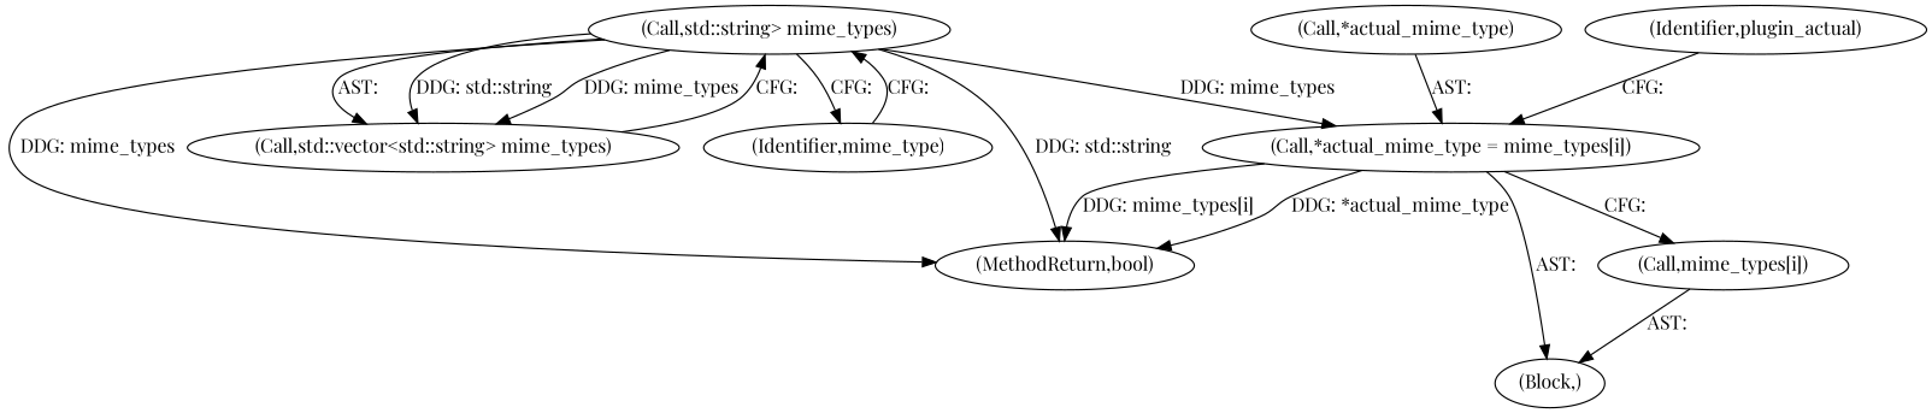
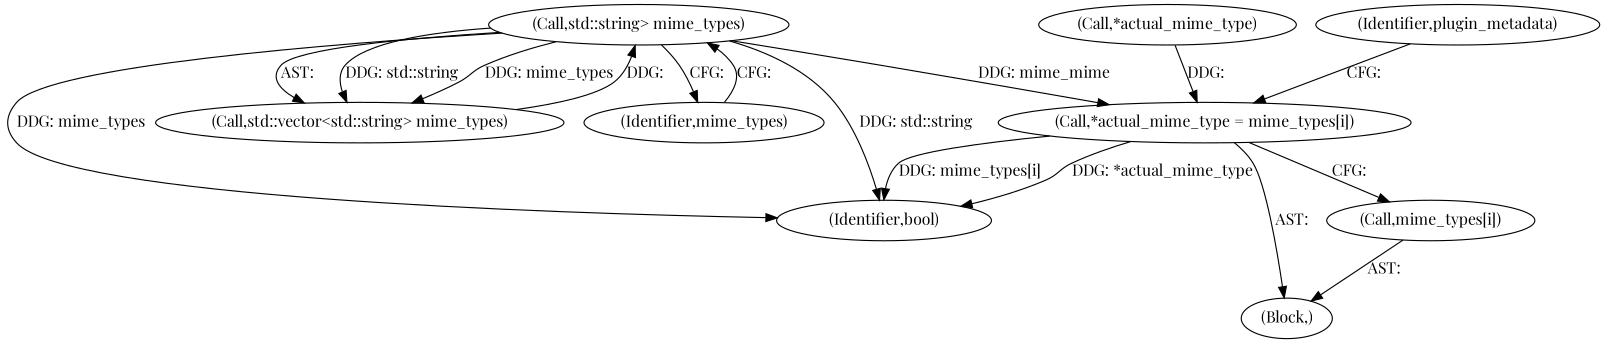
  digraph {
    fontname="Playfair Display"
    node [fontname="Playfair Display"]
    edge [fontname="Playfair Display"]
    n1 [label="(Call,*actual_mime_type = mime_types[i])"]
    n2 [label="(Call,mime_types[i])"]
-   n3 [label="(MethodReturn,bool)"]
+   n3 [label="(Identifier,bool)"]
    n4 [label="(Block,)"]
    n5 [label="(Call,std::string> mime_types)"]
    n6 [label="(Call,std::vector<std::string> mime_types)"]
-   n7 [label="(Identifier,mime_type)"]
+   n7 [label="(Identifier,mime_types)"]
    n8 [label="(Call,*actual_mime_type)"]
-   n9 [label="(Identifier,plugin_actual)"]
+   n9 [label="(Identifier,plugin_metadata)"]
    n1 -> n2 [label="CFG: "]
    n1 -> n3 [label="DDG: *actual_mime_type"]
    n1 -> n3 [label="DDG: mime_types[i]"]
    n1 -> n4 [label="AST: "]
    n2 -> n4 [label="AST: "]
-   n5 -> n1 [label="DDG: mime_types"]
+   n5 -> n1 [label="DDG: mime_mime"]
    n5 -> n3 [label="DDG: std::string"]
    n5 -> n3 [label="DDG: mime_types"]
    n5 -> n6 [label="AST: "]
    n5 -> n6 [label="DDG: std::string"]
    n5 -> n6 [label="DDG: mime_types"]
    n5 -> n7 [label="CFG: "]
-   n6 -> n5 [label="CFG: "]
+   n6 -> n5 [label="DDG: "]
    n7 -> n5 [label="CFG: "]
-   n8 -> n1 [label="AST: "]
+   n8 -> n1 [label="DDG: "]
    n9 -> n1 [label="CFG: "]
  }
